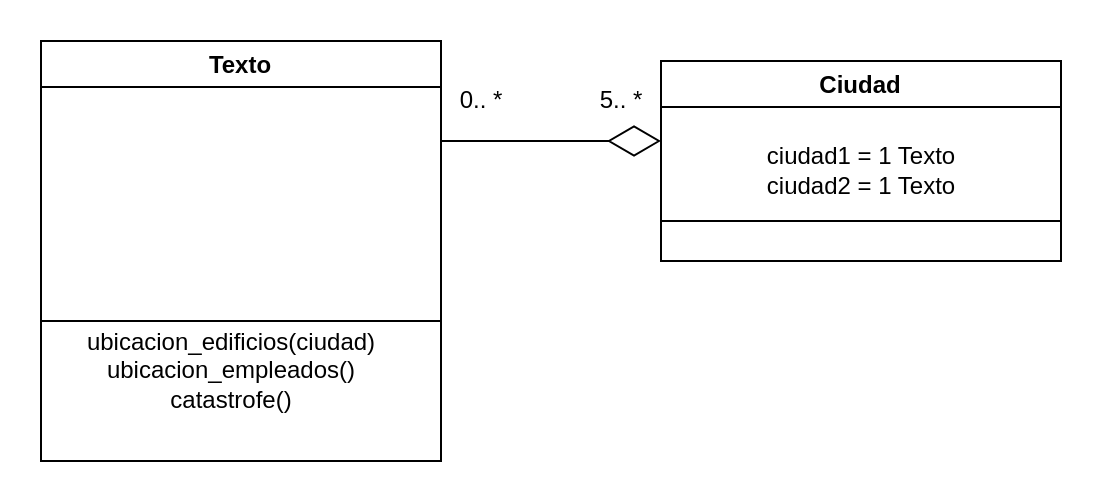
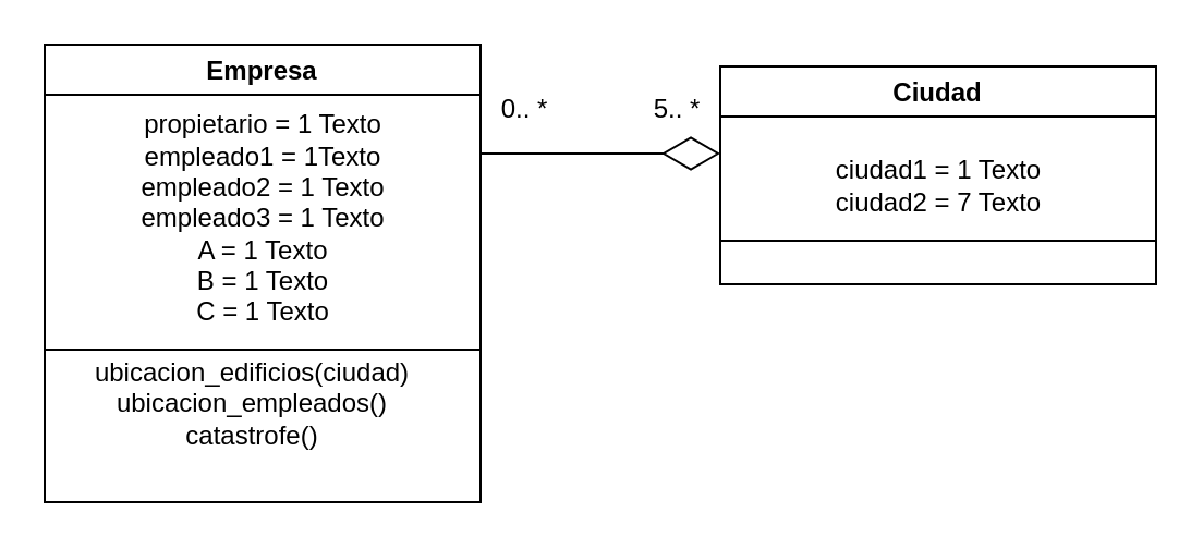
  <mxCell id="0" />
  <mxCell id="1" parent="0" />
- <mxCell id="2" value="Texto" style="swimlane;" vertex="1" parent="1"><mxGeometry x="20" y="20" width="200" height="210" as="geometry" /></mxCell>
+ <mxCell id="2" value="Empresa" style="swimlane;" vertex="1" parent="1"><mxGeometry x="20" y="20" width="200" height="210" as="geometry" /></mxCell>
+ <mxCell id="3" value="propietario = 1 Texto&lt;br&gt;empleado1 = 1Texto&lt;br&gt;empleado2 = 1 Texto&lt;br&gt;empleado3 = 1 Texto&lt;br&gt;A = 1 Texto&lt;br&gt;B = 1 Texto&lt;br&gt;C = 1 Texto" style="text;html=1;align=center;verticalAlign=middle;resizable=0;points=[];autosize=1;strokeColor=none;fillColor=none;" vertex="1" parent="2"><mxGeometry x="35" y="30" width="130" height="100" as="geometry" /></mxCell>
  <mxCell id="4" value="" style="endArrow=none;html=1;" edge="1" parent="2"><mxGeometry width="50" height="50" relative="1" as="geometry"><mxPoint y="140" as="sourcePoint" /><mxPoint x="200" y="140" as="targetPoint" /></mxGeometry></mxCell>
  <mxCell id="5" value="ubicacion_edificios(ciudad)&lt;br&gt;ubicacion_empleados()&lt;br&gt;catastrofe()" style="text;html=1;align=center;verticalAlign=middle;resizable=0;points=[];autosize=1;strokeColor=none;fillColor=none;" vertex="1" parent="2"><mxGeometry x="15" y="140" width="160" height="50" as="geometry" /></mxCell>
  <mxCell id="6" value="Ciudad" style="swimlane;" vertex="1" parent="1"><mxGeometry x="330" y="30" width="200" height="100" as="geometry" /></mxCell>
- <mxCell id="7" value="ciudad1 = 1 Texto&lt;br&gt;ciudad2 = 1 Texto" style="text;html=1;align=center;verticalAlign=middle;resizable=0;points=[];autosize=1;strokeColor=none;fillColor=none;" vertex="1" parent="6"><mxGeometry x="45" y="40" width="110" height="30" as="geometry" /></mxCell>
+ <mxCell id="7" value="ciudad1 = 1 Texto&lt;br&gt;ciudad2 = 7 Texto" style="text;html=1;align=center;verticalAlign=middle;resizable=0;points=[];autosize=1;strokeColor=none;fillColor=none;" vertex="1" parent="6"><mxGeometry x="45" y="40" width="110" height="30" as="geometry" /></mxCell>
  <mxCell id="8" value="" style="endArrow=none;html=1;" edge="1" parent="6"><mxGeometry width="50" height="50" relative="1" as="geometry"><mxPoint y="80" as="sourcePoint" /><mxPoint x="200" y="80" as="targetPoint" /></mxGeometry></mxCell>
  <mxCell id="9" value="" style="endArrow=diamondThin;endFill=0;endSize=24;html=1;" edge="1" parent="1"><mxGeometry width="160" relative="1" as="geometry"><mxPoint x="220" y="70" as="sourcePoint" /><mxPoint x="330" y="70" as="targetPoint" /></mxGeometry></mxCell>
  <mxCell id="10" value="5.. *" style="text;html=1;align=center;verticalAlign=middle;resizable=0;points=[];autosize=1;strokeColor=none;fillColor=none;" vertex="1" parent="1"><mxGeometry x="290" y="40" width="40" height="20" as="geometry" /></mxCell>
  <mxCell id="11" value="0.. *" style="text;html=1;align=center;verticalAlign=middle;resizable=0;points=[];autosize=1;strokeColor=none;fillColor=none;" vertex="1" parent="1"><mxGeometry x="220" y="40" width="40" height="20" as="geometry" /></mxCell>
